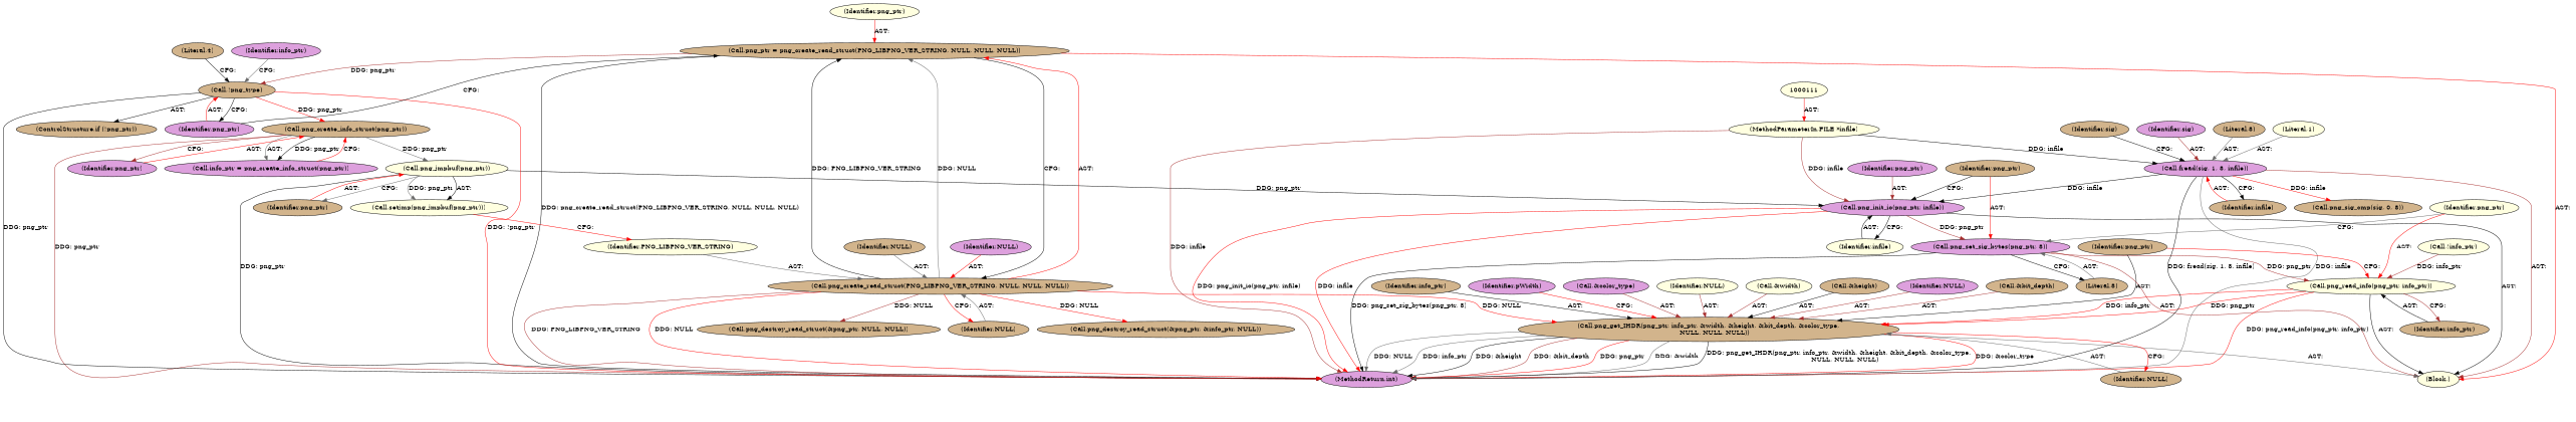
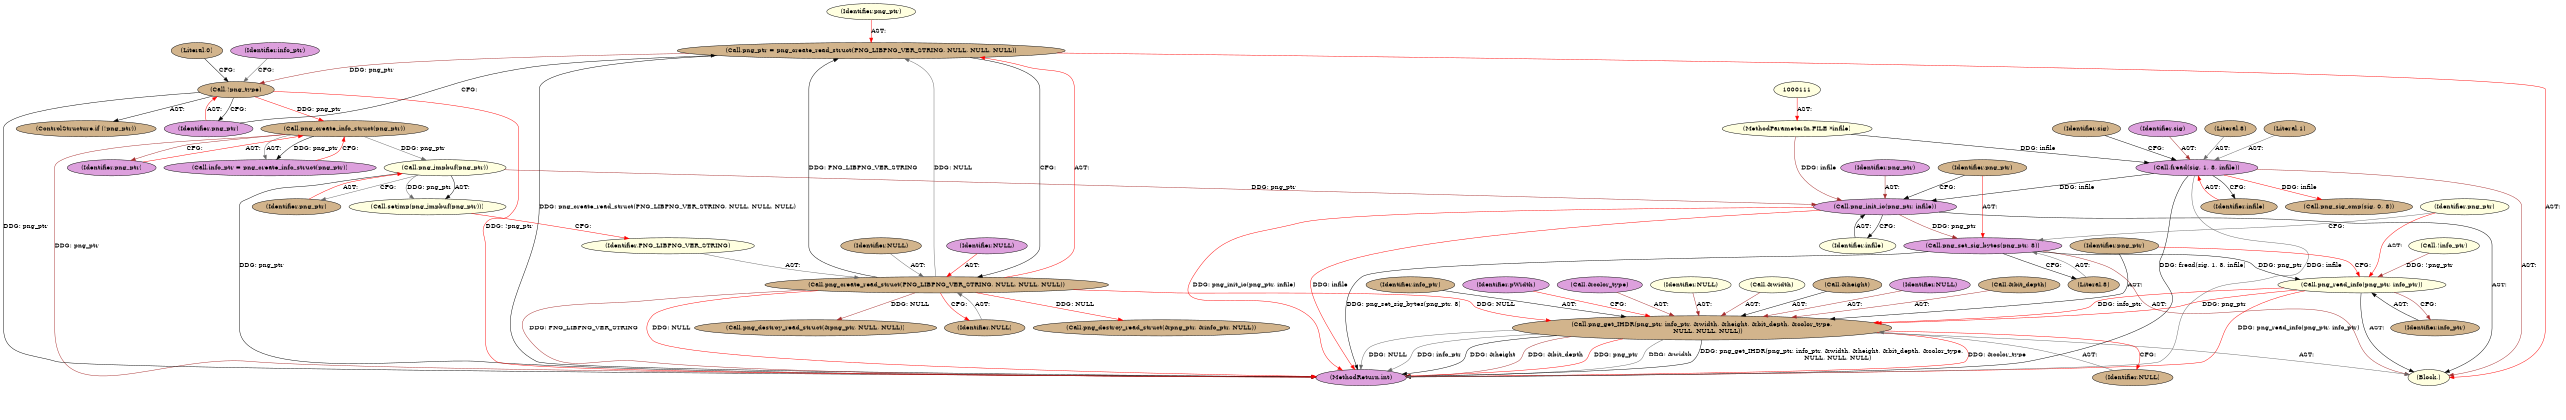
  digraph {
    node [fillcolor=tan style=filled]
    edge [color=red]
    n1 [fillcolor=plum label="(Call,png_init_io(png_ptr, infile))"]
    n2 [fillcolor=plum label="(Call,png_set_sig_bytes(png_ptr, 8))"]
    n3 [fillcolor=plum label="(MethodReturn,int)"]
    n4 [fillcolor=lightyellow label="(Identifier,infile)"]
    n5 [fillcolor=lightyellow label="(Block,)"]
    n6 [fillcolor=lightyellow label="(Call,png_read_info(png_ptr, info_ptr))"]
    n7 [label="(Literal,8)"]
    n8 [fillcolor=lightyellow label="(Call,png_jmpbuf(png_ptr))"]
    n9 [label="(Identifier,png_ptr)"]
    n10 [fillcolor=lightyellow label="(Call,setjmp(png_jmpbuf(png_ptr)))"]
    n11 [fillcolor=lightyellow label="(Identifier,PNG_LIBPNG_VER_STRING)"]
    n12 [label="(Call,png_create_info_struct(png_ptr))"]
    n13 [fillcolor=plum label="(Call,info_ptr = png_create_info_struct(png_ptr))"]
    n14 [fillcolor=plum label="(Identifier,png_ptr)"]
    n15 [label="(Call,!png_type)"]
    n16 [label="(ControlStructure,if (!png_ptr))"]
    n17 [fillcolor=plum label="(Identifier,png_ptr)"]
    n18 [label="(Call,png_ptr = png_create_read_struct(PNG_LIBPNG_VER_STRING, NULL, NULL, NULL))"]
    n19 [label="(Call,png_create_read_struct(PNG_LIBPNG_VER_STRING, NULL, NULL, NULL))"]
    n20 [label="(Call,png_get_IHDR(png_ptr, info_ptr, &width, &height, &bit_depth, &color_type,\n      NULL, NULL, NULL))"]
    n21 [label="(Call,png_destroy_read_struct(&png_ptr, NULL, NULL))"]
    n22 [label="(Identifier,NULL)"]
    n23 [label="(Call,png_destroy_read_struct(&png_ptr, &info_ptr, NULL))"]
    n24 [label="(Identifier,NULL)"]
    n25 [fillcolor=plum label="(Call,fread(sig, 1, 8, infile))"]
    n26 [label="(Call,png_sig_cmp(sig, 0, 8))"]
    n27 [label="(Identifier,infile)"]
    n28 [fillcolor=lightyellow label="(MethodParameterIn,FILE *infile)"]
    1000111 [fillcolor=lightyellow]
    n30 [label="(Identifier,info_ptr)"]
    n31 [fillcolor=plum label="(Identifier,NULL)"]
    n32 [label="(Identifier,png_ptr)"]
    n33 [label="(Identifier,png_ptr)"]
    n34 [label="(Call,&bit_depth)"]
    n35 [label="(Identifier,info_ptr)"]
    n36 [fillcolor=plum label="(Identifier,png_ptr)"]
    n37 [fillcolor=plum label="(Identifier,pWidth)"]
    n38 [label="(Identifier,sig)"]
    n39 [fillcolor=plum label="(Identifier,sig)"]
    n40 [fillcolor=plum label="(Identifier,NULL)"]
    n41 [fillcolor=lightyellow label="(Identifier,png_ptr)"]
    n42 [fillcolor=plum label="(Call,&color_type)"]
    n43 [fillcolor=plum label="(Identifier,info_ptr)"]
    n44 [fillcolor=lightyellow label="(Identifier,png_ptr)"]
    n45 [fillcolor=lightyellow label="(Identifier,NULL)"]
    n46 [fillcolor=lightyellow label="(Call,!info_ptr)"]
    n47 [fillcolor=lightyellow label="(Call,&width)"]
    n48 [label="(Literal,8)"]
    n49 [label="(Identifier,NULL)"]
    n50 [label="(Call,&height)"]
-   n51 [label="(Literal,4)"]
-   n52 [fillcolor=lightyellow label="(Literal,1)"]
+   n51 [label="(Literal,0)"]
+   n52 [label="(Literal,1)"]
    n1 -> n2 [color=brown label="DDG: png_ptr"]
    n1 -> n3 [label="DDG: png_init_io(png_ptr, infile)"]
    n1 -> n3 [label="DDG: infile"]
    n1 -> n4 [color=black label="CFG: "]
    n1 -> n5 [color=black label="AST: "]
    n2 -> n3 [color=black label="DDG: png_set_sig_bytes(png_ptr, 8)"]
    n2 -> n5 [color=brown label="AST: "]
-   n2 -> n6 [color=brown label="DDG: png_ptr"]
+   n2 -> n6 [color=black label="DDG: png_ptr"]
    n2 -> n7 [color=black label="CFG: "]
    n4 -> n1 [color=black label="AST: "]
    n6 -> n3 [label="DDG: png_read_info(png_ptr, info_ptr)"]
    n6 -> n5 [color=black label="AST: "]
    n6 -> n20 [label="DDG: png_ptr"]
    n6 -> n20 [label="DDG: info_ptr"]
    n6 -> n30 [color=brown label="CFG: "]
    n7 -> n2 [color=gray40 label="AST: "]
-   n8 -> n1 [color=black label="DDG: png_ptr"]
+   n8 -> n1 [color=brown label="DDG: png_ptr"]
    n8 -> n3 [color=black label="DDG: png_ptr"]
    n8 -> n9 [color=gray40 label="CFG: "]
    n8 -> n10 [color=black label="AST: "]
    n8 -> n10 [color=gray40 label="DDG: png_ptr"]
    n9 -> n8 [label="AST: "]
    n10 -> n11 [label="CFG: "]
    n11 -> n19 [color=gray40 label="AST: "]
    n12 -> n3 [color=brown label="DDG: png_ptr"]
    n12 -> n8 [color=gray40 label="DDG: png_ptr"]
    n12 -> n13 [color=gray40 label="AST: "]
    n12 -> n13 [color=black label="DDG: png_ptr"]
    n12 -> n14 [color=brown label="CFG: "]
    n13 -> n12 [label="CFG: "]
    n14 -> n12 [label="AST: "]
    n15 -> n3 [color=black label="DDG: png_ptr"]
    n15 -> n3 [label="DDG: !png_ptr"]
    n15 -> n12 [label="DDG: png_ptr"]
    n15 -> n16 [color=black label="AST: "]
    n15 -> n17 [color=black label="CFG: "]
    n17 -> n15 [label="AST: "]
    n17 -> n18 [color=black label="CFG: "]
    n18 -> n3 [color=black label="DDG: png_create_read_struct(PNG_LIBPNG_VER_STRING, NULL, NULL, NULL)"]
    n18 -> n5 [label="AST: "]
    n18 -> n15 [color=brown label="DDG: png_ptr"]
    n18 -> n19 [color=black label="CFG: "]
    n19 -> n3 [color=brown label="DDG: PNG_LIBPNG_VER_STRING"]
    n19 -> n3 [label="DDG: NULL"]
    n19 -> n18 [label="AST: "]
    n19 -> n18 [color=black label="DDG: PNG_LIBPNG_VER_STRING"]
    n19 -> n18 [color=gray40 label="DDG: NULL"]
    n19 -> n20 [label="DDG: NULL"]
    n19 -> n21 [color=brown label="DDG: NULL"]
    n19 -> n22 [label="CFG: "]
    n19 -> n23 [label="DDG: NULL"]
    n20 -> n3 [color=brown label="DDG: &bit_depth"]
    n20 -> n3 [label="DDG: png_ptr"]
    n20 -> n3 [color=gray40 label="DDG: &width"]
    n20 -> n3 [color=black label="DDG: png_get_IHDR(png_ptr, info_ptr, &width, &height, &bit_depth, &color_type,\n      NULL, NULL, NULL)"]
    n20 -> n3 [label="DDG: &color_type"]
    n20 -> n3 [color=gray40 label="DDG: NULL"]
    n20 -> n3 [color=gray40 label="DDG: info_ptr"]
    n20 -> n3 [color=black label="DDG: &height"]
    n20 -> n5 [color=gray40 label="AST: "]
    n20 -> n24 [label="CFG: "]
    n22 -> n19 [color=gray40 label="AST: "]
    n24 -> n20 [color=gray40 label="AST: "]
    n25 -> n1 [color=black label="DDG: infile"]
    n25 -> n3 [color=black label="DDG: fread(sig, 1, 8, infile)"]
    n25 -> n3 [color=gray40 label="DDG: infile"]
    n25 -> n5 [color=brown label="AST: "]
    n25 -> n26 [label="DDG: infile"]
    n25 -> n27 [color=black label="CFG: "]
    n27 -> n25 [label="AST: "]
    n28 -> n1 [color=brown label="DDG: infile"]
-   n28 -> n3 [color=brown label="DDG: infile"]
    n28 -> n25 [color=black label="DDG: infile"]
    1000111 -> n28 [label="AST: "]
    n30 -> n6 [color=black label="AST: "]
    n31 -> n20 [color=brown label="AST: "]
    n32 -> n1 [color=black label="CFG: "]
    n32 -> n2 [label="AST: "]
    n33 -> n6 [label="CFG: "]
    n33 -> n20 [color=black label="AST: "]
    n34 -> n20 [color=brown label="AST: "]
    n35 -> n20 [color=black label="AST: "]
    n36 -> n1 [color=brown label="AST: "]
    n37 -> n20 [label="CFG: "]
    n38 -> n25 [color=black label="CFG: "]
    n39 -> n25 [color=brown label="AST: "]
    n40 -> n19 [label="AST: "]
    n41 -> n18 [label="AST: "]
    n42 -> n20 [color=brown label="AST: "]
    n43 -> n15 [color=gray40 label="CFG: "]
    n44 -> n2 [color=gray40 label="CFG: "]
    n44 -> n6 [label="AST: "]
    n45 -> n20 [color=brown label="AST: "]
-   n46 -> n6 [color=brown label="DDG: info_ptr"]
+   n46 -> n6 [color=brown label="DDG: !png_ptr"]
    n47 -> n20 [color=brown label="AST: "]
    n48 -> n25 [color=gray40 label="AST: "]
    n49 -> n19 [color=gray40 label="AST: "]
    n50 -> n20 [color=black label="AST: "]
    n51 -> n15 [color=black label="CFG: "]
    n52 -> n25 [color=gray40 label="AST: "]
  }
